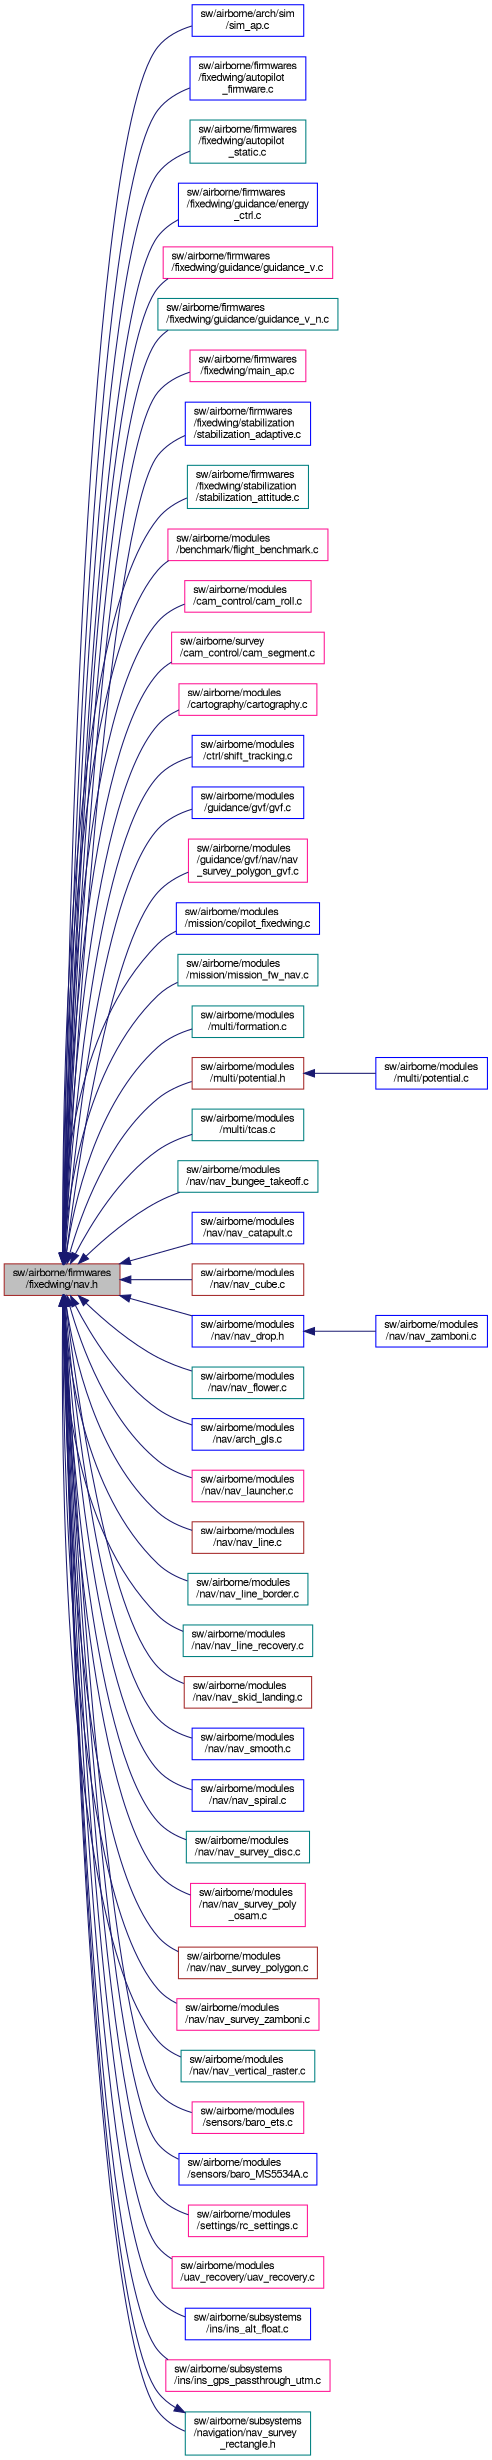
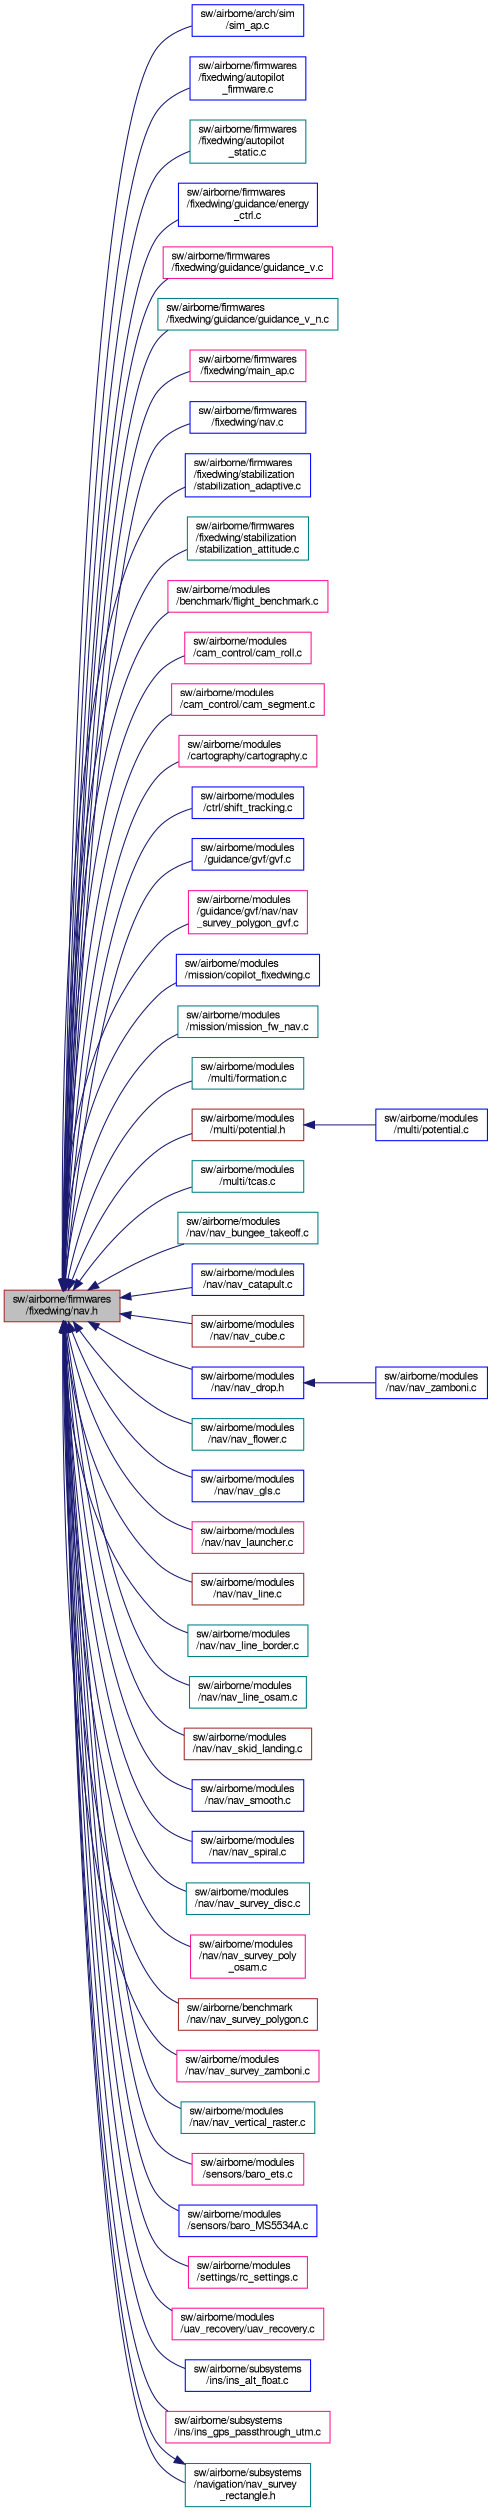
  digraph {
    rankdir=LR
    node [color=blue fillcolor=white fontname=FreeSans fontsize=10 shape=record style=filled]
    edge [color=midnightblue dir=back fontname=FreeSans fontsize=10 labelfontname=FreeSans labelfontsize=10 style=solid]
    n1 [color=brown fillcolor=grey75 fontcolor=black height=0.2 label="sw/airborne/firmwares\l/fixedwing/nav.h" width=0.4]
    n2 [height=0.2 label="sw/airborne/arch/sim\l/sim_ap.c" width=0.4]
    n3 [height=0.2 label="sw/airborne/firmwares\l/fixedwing/autopilot\l_firmware.c" width=0.4]
    n4 [color=teal height=0.2 label="sw/airborne/firmwares\l/fixedwing/autopilot\l_static.c" width=0.4]
    n5 [height=0.2 label="sw/airborne/firmwares\l/fixedwing/guidance/energy\l_ctrl.c" width=0.4]
    n6 [color=deeppink height=0.2 label="sw/airborne/firmwares\l/fixedwing/guidance/guidance_v.c" width=0.4]
    n7 [color=teal height=0.2 label="sw/airborne/firmwares\l/fixedwing/guidance/guidance_v_n.c" width=0.4]
    n8 [color=deeppink height=0.2 label="sw/airborne/firmwares\l/fixedwing/main_ap.c" width=0.4]
+   n9 [height=0.2 label="sw/airborne/firmwares\l/fixedwing/nav.c" width=0.4]
    n10 [height=0.2 label="sw/airborne/firmwares\l/fixedwing/stabilization\l/stabilization_adaptive.c" width=0.4]
    n11 [color=teal height=0.2 label="sw/airborne/firmwares\l/fixedwing/stabilization\l/stabilization_attitude.c" width=0.4]
    n12 [color=deeppink height=0.2 label="sw/airborne/modules\l/benchmark/flight_benchmark.c" width=0.4]
    n13 [color=deeppink height=0.2 label="sw/airborne/modules\l/cam_control/cam_roll.c" width=0.4]
-   n14 [color=deeppink height=0.2 label="sw/airborne/survey\l/cam_control/cam_segment.c" width=0.4]
+   n14 [color=deeppink height=0.2 label="sw/airborne/modules\l/cam_control/cam_segment.c" width=0.4]
    n15 [color=deeppink height=0.2 label="sw/airborne/modules\l/cartography/cartography.c" width=0.4]
    n16 [height=0.2 label="sw/airborne/modules\l/ctrl/shift_tracking.c" width=0.4]
    n17 [height=0.2 label="sw/airborne/modules\l/guidance/gvf/gvf.c" width=0.4]
    n18 [color=deeppink height=0.2 label="sw/airborne/modules\l/guidance/gvf/nav/nav\l_survey_polygon_gvf.c" width=0.4]
    n19 [height=0.2 label="sw/airborne/modules\l/mission/copilot_fixedwing.c" width=0.4]
    n20 [color=teal height=0.2 label="sw/airborne/modules\l/mission/mission_fw_nav.c" width=0.4]
    n21 [color=teal height=0.2 label="sw/airborne/modules\l/multi/formation.c" width=0.4]
    n22 [color=brown height=0.2 label="sw/airborne/modules\l/multi/potential.h" width=0.4]
    n23 [color=teal height=0.2 label="sw/airborne/modules\l/multi/tcas.c" width=0.4]
    n24 [color=teal height=0.2 label="sw/airborne/modules\l/nav/nav_bungee_takeoff.c" width=0.4]
    n25 [height=0.2 label="sw/airborne/modules\l/nav/nav_catapult.c" width=0.4]
    n26 [color=brown height=0.2 label="sw/airborne/modules\l/nav/nav_cube.c" width=0.4]
    n27 [height=0.2 label="sw/airborne/modules\l/nav/nav_drop.h" width=0.4]
    n28 [color=teal height=0.2 label="sw/airborne/modules\l/nav/nav_flower.c" width=0.4]
-   n29 [height=0.2 label="sw/airborne/modules\l/nav/arch_gls.c" width=0.4]
+   n29 [height=0.2 label="sw/airborne/modules\l/nav/nav_gls.c" width=0.4]
    n30 [color=deeppink height=0.2 label="sw/airborne/modules\l/nav/nav_launcher.c" width=0.4]
    n31 [color=brown height=0.2 label="sw/airborne/modules\l/nav/nav_line.c" width=0.4]
    n32 [color=teal height=0.2 label="sw/airborne/modules\l/nav/nav_line_border.c" width=0.4]
-   n33 [color=teal height=0.2 label="sw/airborne/modules\l/nav/nav_line_recovery.c" width=0.4]
+   n33 [color=teal height=0.2 label="sw/airborne/modules\l/nav/nav_line_osam.c" width=0.4]
    n34 [color=brown height=0.2 label="sw/airborne/modules\l/nav/nav_skid_landing.c" width=0.4]
    n35 [height=0.2 label="sw/airborne/modules\l/nav/nav_smooth.c" width=0.4]
    n36 [height=0.2 label="sw/airborne/modules\l/nav/nav_spiral.c" width=0.4]
    n37 [color=teal height=0.2 label="sw/airborne/modules\l/nav/nav_survey_disc.c" width=0.4]
    n38 [color=deeppink height=0.2 label="sw/airborne/modules\l/nav/nav_survey_poly\l_osam.c" width=0.4]
-   n39 [color=brown height=0.2 label="sw/airborne/modules\l/nav/nav_survey_polygon.c" width=0.4]
+   n39 [color=brown height=0.2 label="sw/airborne/benchmark\l/nav/nav_survey_polygon.c" width=0.4]
    n40 [color=deeppink height=0.2 label="sw/airborne/modules\l/nav/nav_survey_zamboni.c" width=0.4]
    n41 [color=teal height=0.2 label="sw/airborne/modules\l/nav/nav_vertical_raster.c" width=0.4]
    n42 [color=deeppink height=0.2 label="sw/airborne/modules\l/sensors/baro_ets.c" width=0.4]
    n43 [height=0.2 label="sw/airborne/modules\l/sensors/baro_MS5534A.c" width=0.4]
    n44 [color=deeppink height=0.2 label="sw/airborne/modules\l/settings/rc_settings.c" width=0.4]
    n45 [color=deeppink height=0.2 label="sw/airborne/modules\l/uav_recovery/uav_recovery.c" width=0.4]
    n46 [height=0.2 label="sw/airborne/subsystems\l/ins/ins_alt_float.c" width=0.4]
    n47 [color=deeppink height=0.2 label="sw/airborne/subsystems\l/ins/ins_gps_passthrough_utm.c" width=0.4]
    n48 [color=teal height=0.2 label="sw/airborne/subsystems\l/navigation/nav_survey\l_rectangle.h" width=0.4]
    n49 [height=0.2 label="sw/airborne/modules\l/multi/potential.c" width=0.4]
    n50 [height=0.2 label="sw/airborne/modules\l/nav/nav_zamboni.c" width=0.4]
    n1 -> n2
    n1 -> n3
    n1 -> n4
    n1 -> n5
    n1 -> n6
    n1 -> n7
    n1 -> n8
+   n1 -> n9
    n1 -> n10
    n1 -> n11
    n1 -> n12
    n1 -> n13
    n1 -> n14
    n1 -> n15
    n1 -> n16
    n1 -> n17
    n1 -> n18
    n1 -> n19
    n1 -> n20
    n1 -> n21
    n1 -> n22
    n1 -> n23
    n1 -> n24
    n1 -> n25
    n1 -> n26
    n1 -> n27
    n1 -> n28
    n1 -> n29
    n1 -> n30
    n1 -> n31
    n1 -> n32
    n1 -> n33
    n1 -> n34
    n1 -> n35
    n1 -> n36
    n1 -> n37
    n1 -> n38
    n1 -> n39
    n1 -> n40
    n1 -> n41
    n1 -> n42
    n1 -> n43
    n1 -> n44
    n1 -> n45
    n1 -> n46
    n1 -> n47
    n1 -> n48
    n22 -> n49
    n27 -> n50
    n48 -> n1
  }
